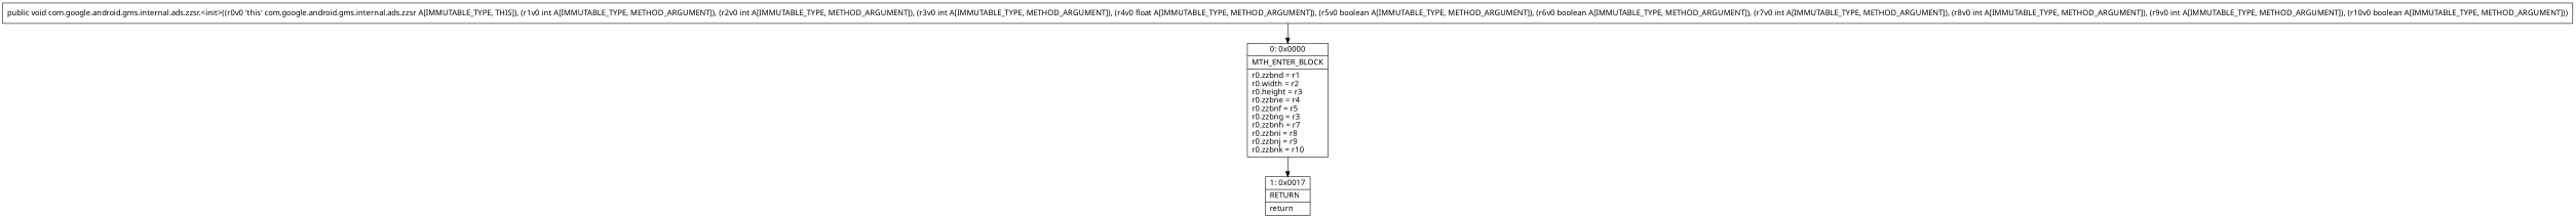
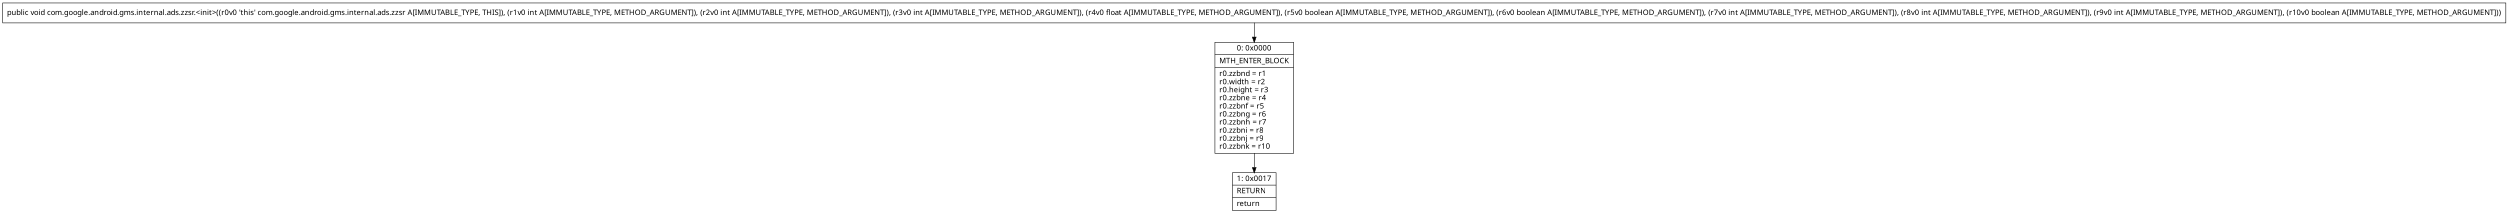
  digraph {
    fontname="Noto Sans"
    node [shape=record fontname="Noto Sans"]
    edge [fontname="Noto Sans"]
-   n1 [label="{0\:\ 0x0000|MTH_ENTER_BLOCK\l|r0.zzbnd = r1\lr0.width = r2\lr0.height = r3\lr0.zzbne = r4\lr0.zzbnf = r5\lr0.zzbng = r3\lr0.zzbnh = r7\lr0.zzbni = r8\lr0.zzbnj = r9\lr0.zzbnk = r10\l}"]
+   n1 [label="{0\:\ 0x0000|MTH_ENTER_BLOCK\l|r0.zzbnd = r1\lr0.width = r2\lr0.height = r3\lr0.zzbne = r4\lr0.zzbnf = r5\lr0.zzbng = r6\lr0.zzbnh = r7\lr0.zzbni = r8\lr0.zzbnj = r9\lr0.zzbnk = r10\l}"]
    n2 [label="{1\:\ 0x0017|RETURN\l|return\l}"]
    n3 [label="{public void com.google.android.gms.internal.ads.zzsr.\<init\>((r0v0 'this' com.google.android.gms.internal.ads.zzsr A[IMMUTABLE_TYPE, THIS]), (r1v0 int A[IMMUTABLE_TYPE, METHOD_ARGUMENT]), (r2v0 int A[IMMUTABLE_TYPE, METHOD_ARGUMENT]), (r3v0 int A[IMMUTABLE_TYPE, METHOD_ARGUMENT]), (r4v0 float A[IMMUTABLE_TYPE, METHOD_ARGUMENT]), (r5v0 boolean A[IMMUTABLE_TYPE, METHOD_ARGUMENT]), (r6v0 boolean A[IMMUTABLE_TYPE, METHOD_ARGUMENT]), (r7v0 int A[IMMUTABLE_TYPE, METHOD_ARGUMENT]), (r8v0 int A[IMMUTABLE_TYPE, METHOD_ARGUMENT]), (r9v0 int A[IMMUTABLE_TYPE, METHOD_ARGUMENT]), (r10v0 boolean A[IMMUTABLE_TYPE, METHOD_ARGUMENT])) }"]
    n1 -> n2
    n3 -> n1
  }
